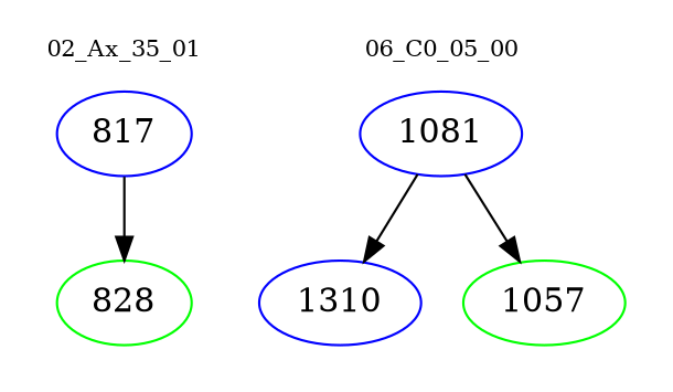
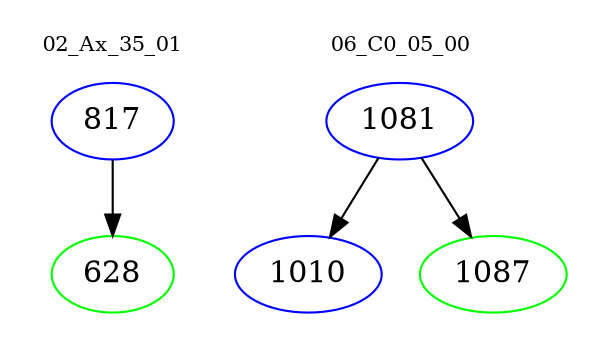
  digraph {
    node [color=blue]
    edge [color=black]
    n1 [label=817]
-   n2 [color=green label=828]
+   n2 [color=green label=628]
    n3 [label=1081]
-   n4 [label=1310]
-   n5 [color=green label=1057]
+   n4 [label=1010]
+   n5 [color=green label=1087]
    subgraph cluster_1 {
      color=white
      fontsize=10
      label="02_Ax_35_01"
      n1
      n2
    }
    subgraph cluster_2 {
      color=white
      fontsize=10
      label="06_C0_05_00"
      n3
      n4
      n5
    }
    n1 -> n2
    n3 -> n4
    n3 -> n5
  }
